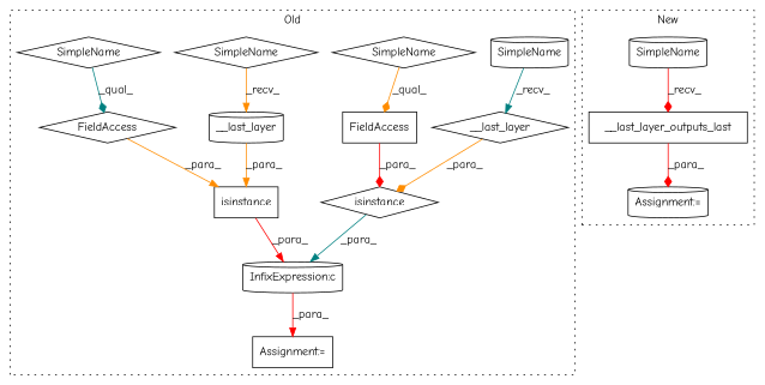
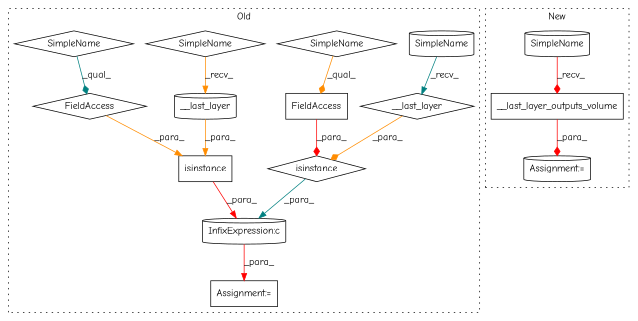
  digraph {
    fontname="Comic Neue"
    node [a=32 l=4 s=32729 shape=diamond fontname="Comic Neue"]
    edge [color=darkorange arrowhead=normal fontname="Comic Neue"]
    n1 [l=14 label=__last_layer s=32662]
    n2 [a=27 label="InfixExpression:c" s=32694 shape=cylinder]
    n3 [l=14 label=__last_layer s=32714 shape=cylinder]
    n4 [l="11,1" label=isinstance s="32698,32748" shape=box]
    n5 [a=22 l=19 label=FieldAccess]
    n6 [a=22 l=16 label=FieldAccess s=32677 shape=box]
    n7 [l="11,1" label=isinstance s="32646,32693"]
    n8 [a=7 l=1 label="Assignment:=" s=32644 shape=box]
    n9 [a=42 label=SimpleName s=32709]
    n10 [a=42 label=SimpleName s=32657 shape=cylinder]
    n11 [a=42 l=6 label=SimpleName s=32677]
    n12 [a=42 l=6 label=SimpleName]
-   n13 [l=29 label=__last_layer_outputs_last s=33150 shape=box]
+   n13 [l=29 label=__last_layer_outputs_volume s=33150 shape=box]
    n14 [a=7 l=1 label="Assignment:=" s=33144 shape=cylinder]
    n15 [a=42 label=SimpleName s=33145 shape=cylinder]
    subgraph cluster_1 {
      label=Old
      style=dotted
      n1
      n2
      n3
      n4
      n5
      n6
      n7
      n8
      n9
      n10
      n11
      n12
    }
    subgraph cluster_2 {
      label=New
      style=dotted
      n13
      n14
      n15
    }
    n1 -> n7 [label=_para_ arrowhead=diamond]
    n2 -> n8 [label=_para_ color=red]
    n3 -> n4 [label=_para_]
    n4 -> n2 [label=_para_ color=red]
    n5 -> n4 [label=_para_]
    n6 -> n7 [label=_para_ color=red arrowhead=diamond]
    n7 -> n2 [label=_para_ color=teal]
    n9 -> n3 [label=_recv_]
    n10 -> n1 [label=_recv_ color=teal]
    n11 -> n6 [label=_qual_ arrowhead=diamond]
    n12 -> n5 [label=_qual_ color=teal arrowhead=diamond]
    n13 -> n14 [label=_para_ color=red arrowhead=diamond]
    n15 -> n13 [label=_recv_ color=red arrowhead=diamond]
  }
